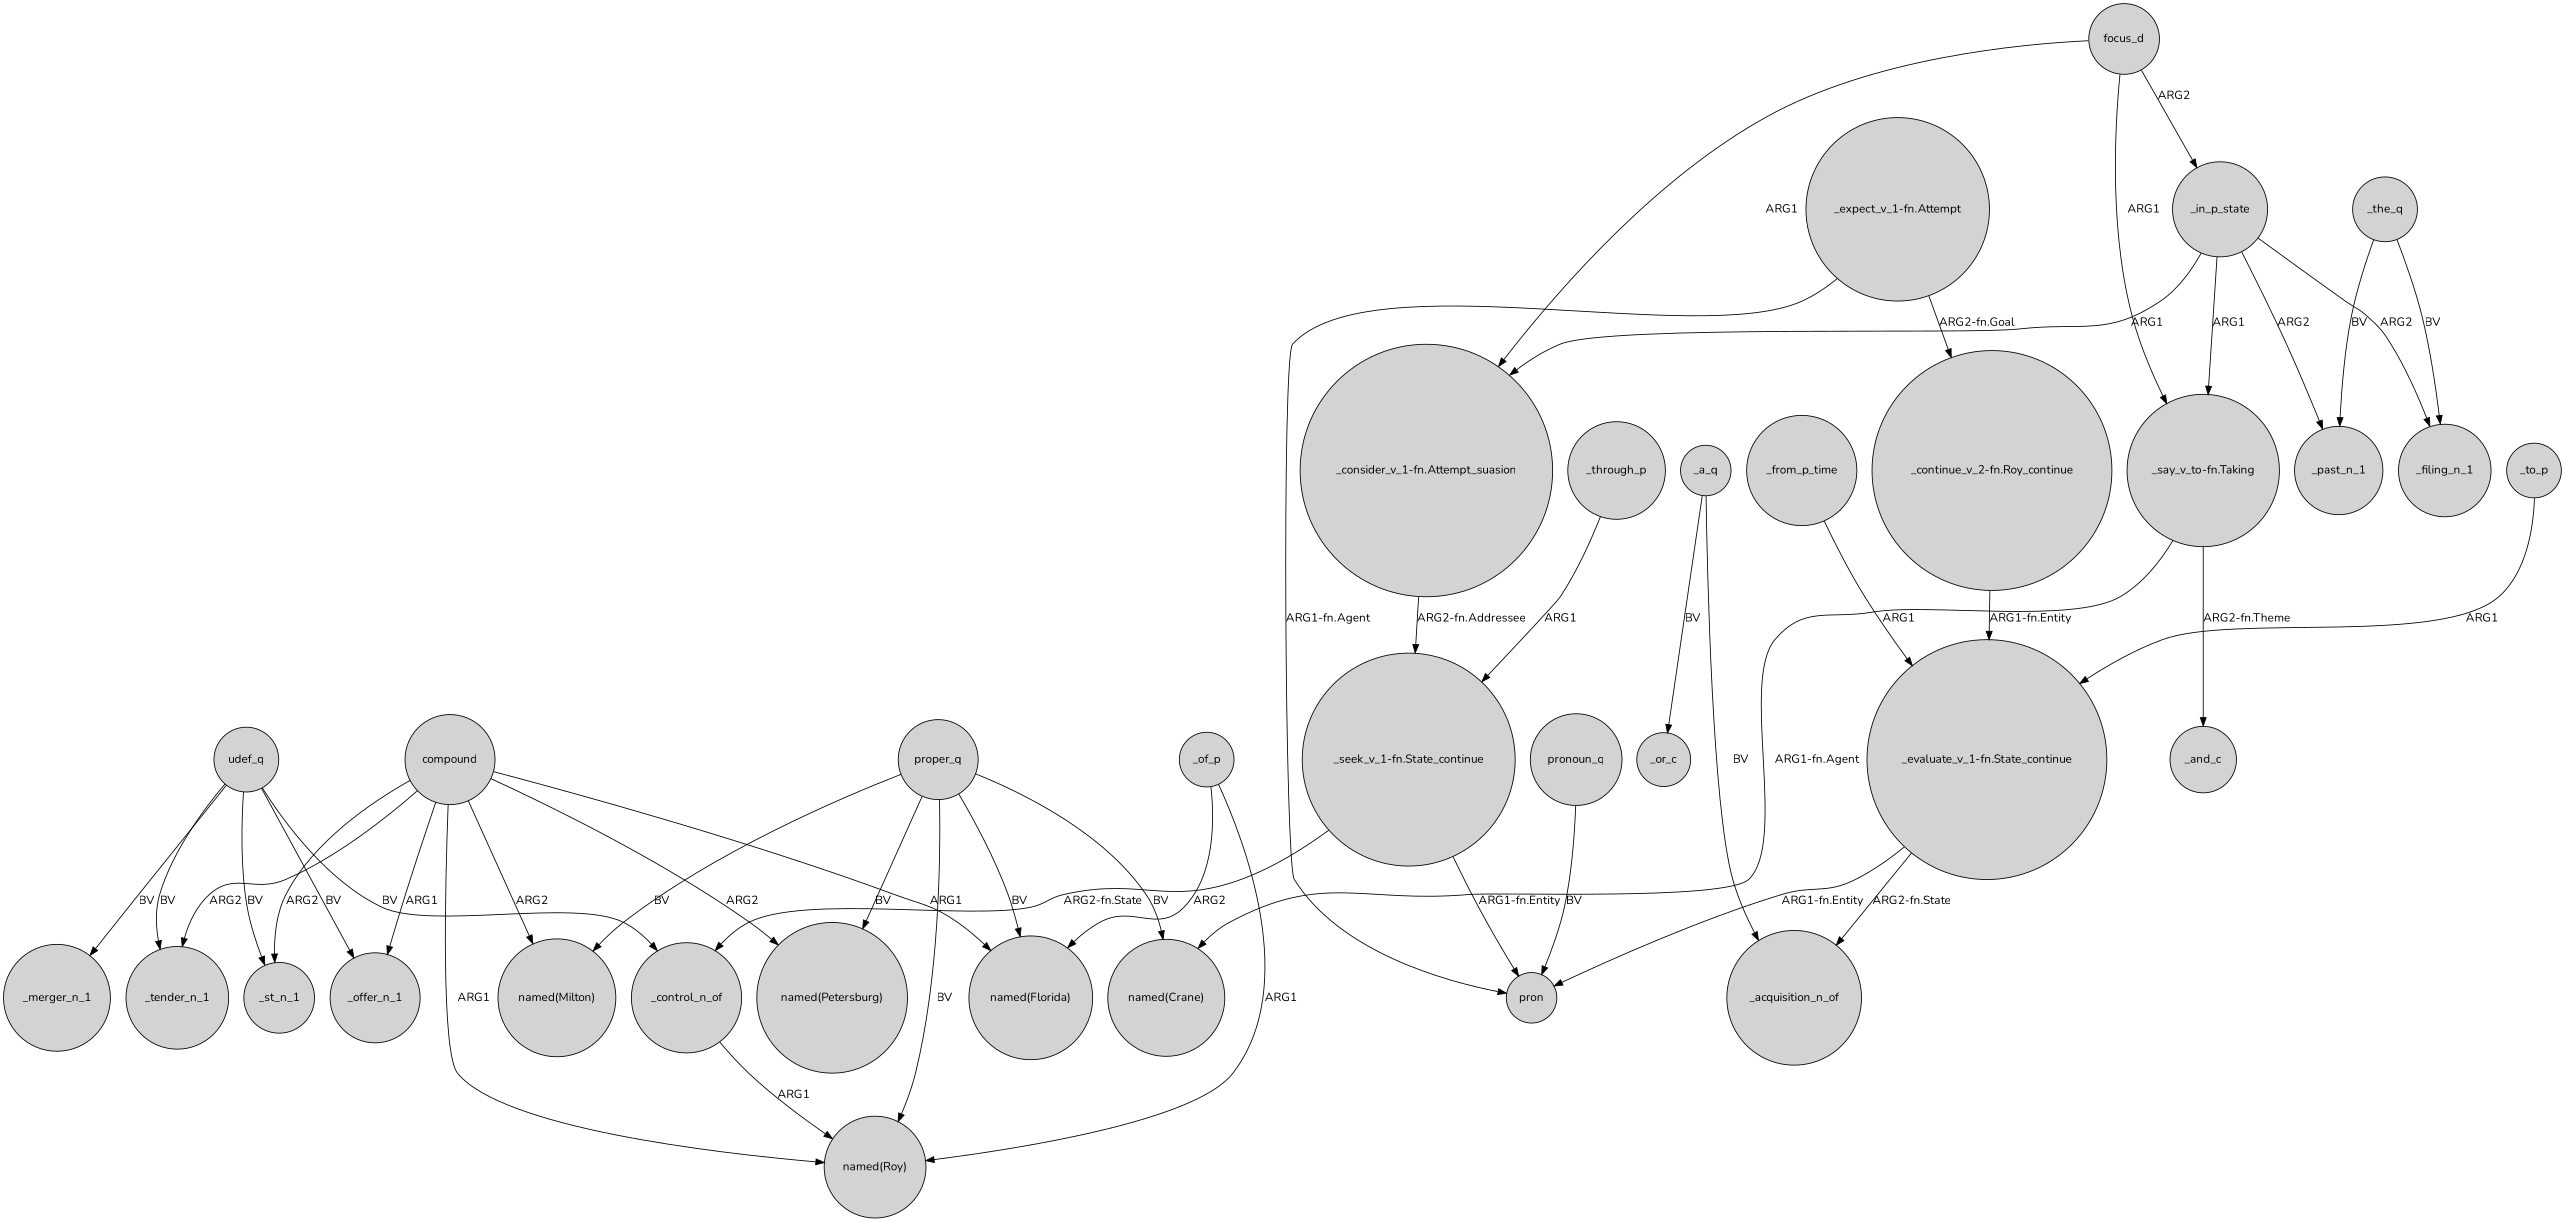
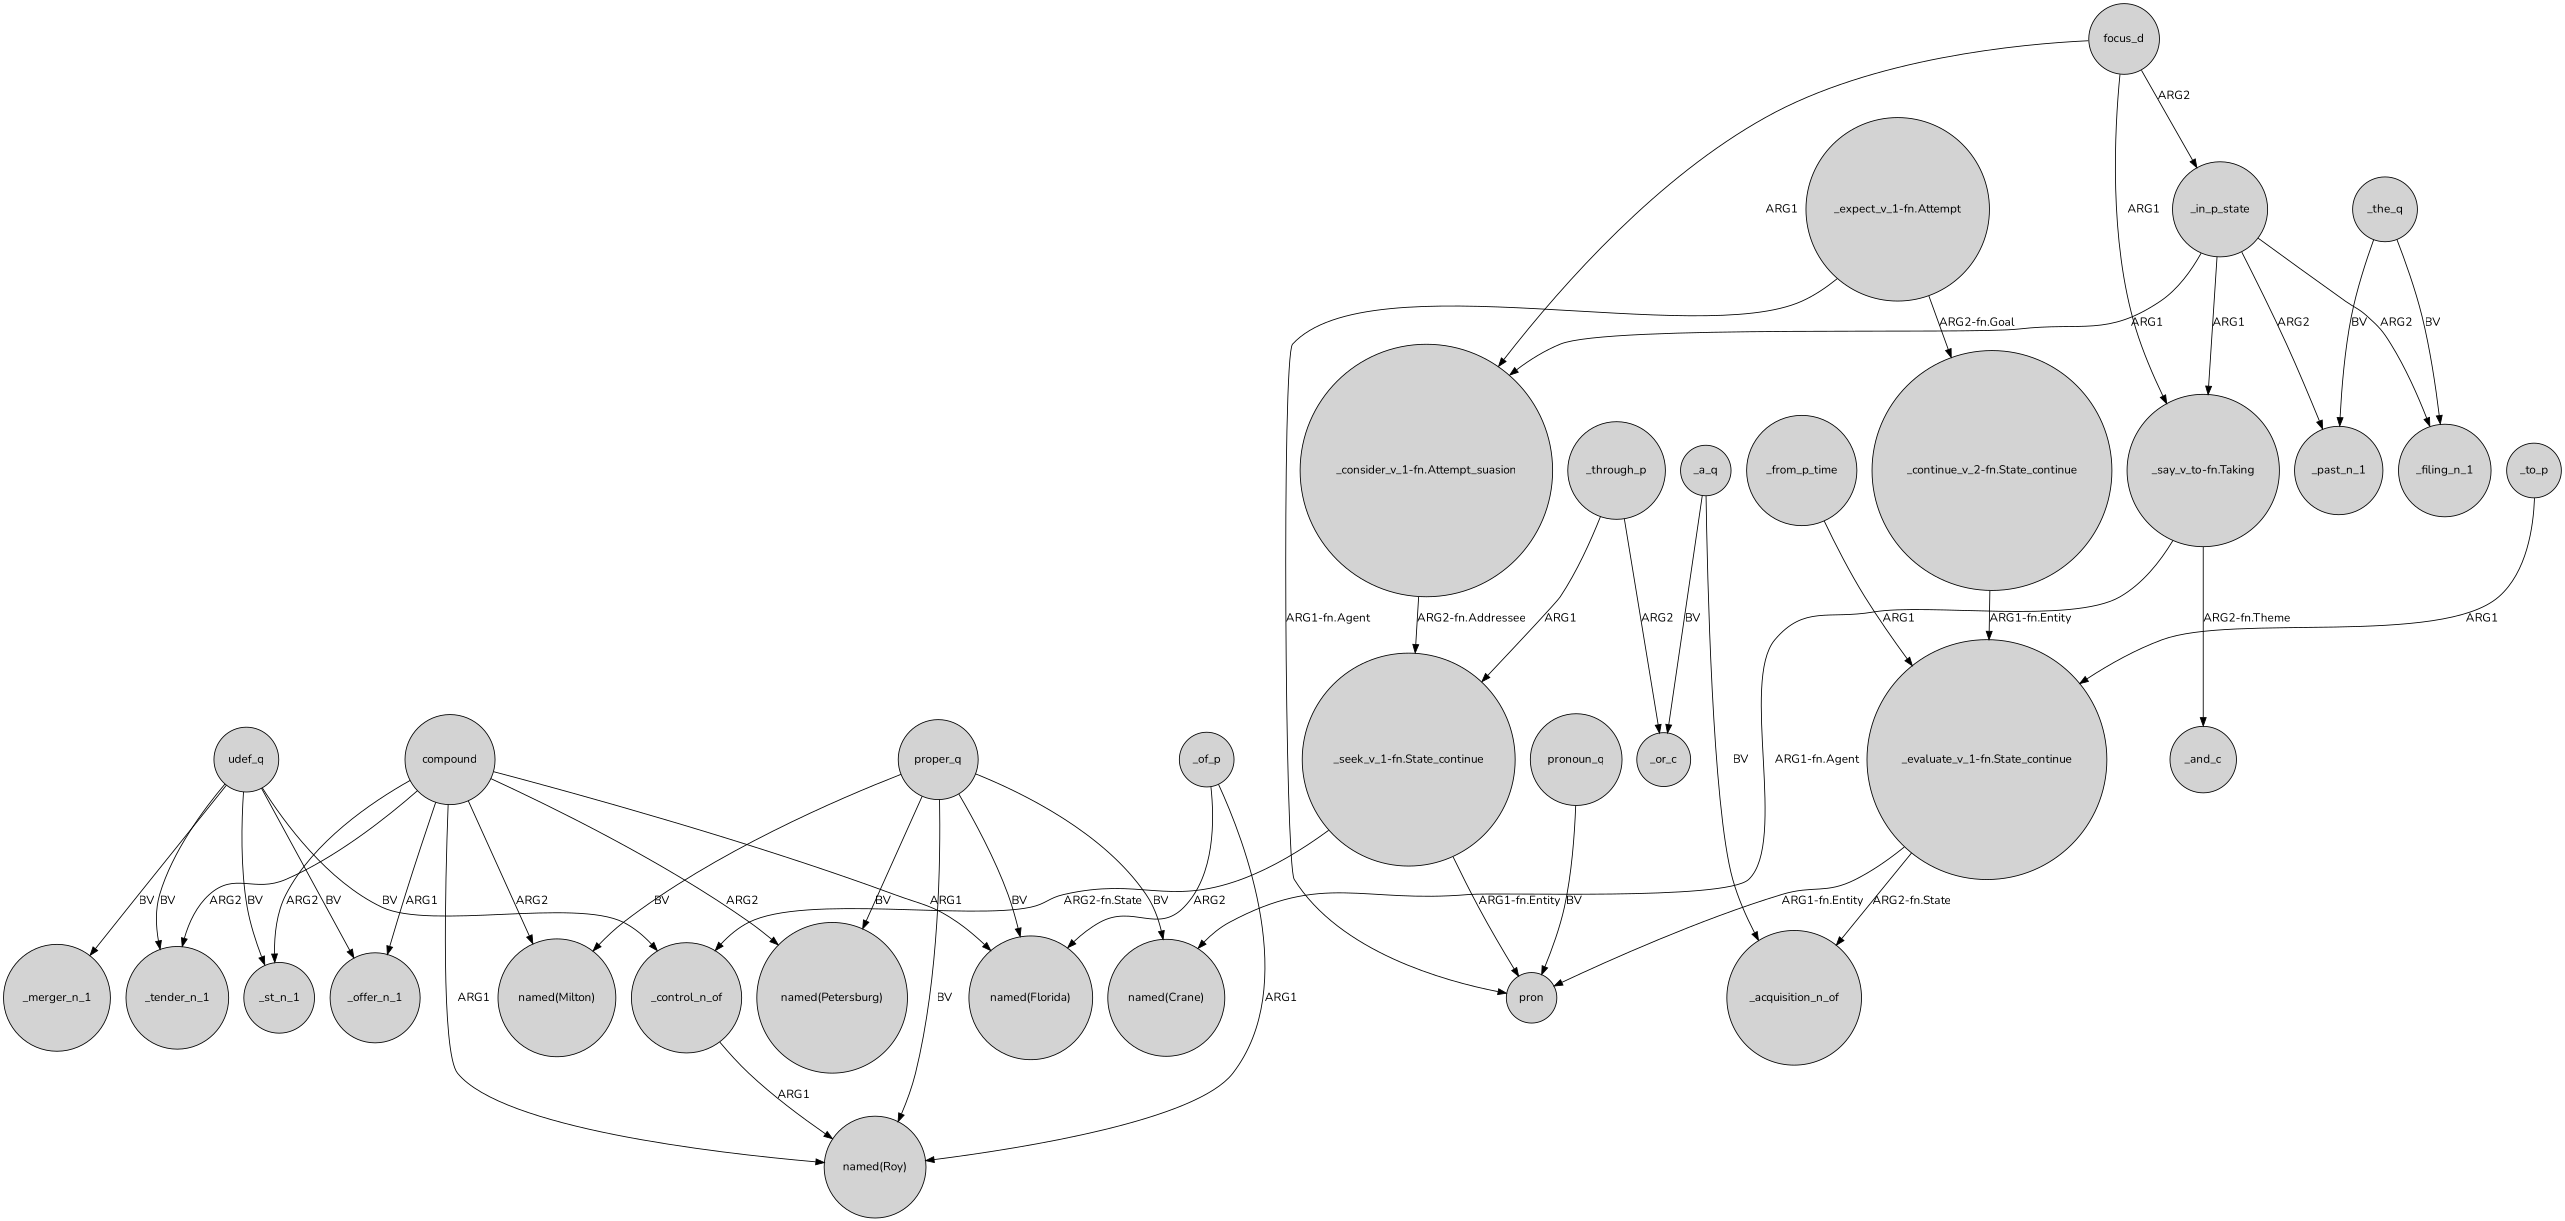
  digraph {
    fontname=Nunito
    node [fontname=Nunito shape=circle style=filled]
    edge [fontname=Nunito]
    udef_q
    _st_n_1
    _control_n_of
    _offer_n_1
    _tender_n_1
    _merger_n_1
    "named(Roy)"
    _in_p_state
    _past_n_1
    "_consider_v_1-fn.Attempt_suasion"
    "_say_v_to-fn.Taking"
    _filing_n_1
    "_seek_v_1-fn.State_continue"
    _and_c
    "named(Crane)"
    "_expect_v_1-fn.Attempt"
-   "_continue_v_2-fn.State_continue" [label="_continue_v_2-fn.Roy_continue"]
+   "_continue_v_2-fn.State_continue"
    pron
    "_evaluate_v_1-fn.State_continue"
    _acquisition_n_of
    focus_d
    _to_p
    proper_q
    "named(Milton)"
    "named(Petersburg)"
    "named(Florida)"
    _the_q
    _from_p_time
    compound
    _a_q
    _or_c
    pronoun_q
    _of_p
    _through_p
    udef_q -> _st_n_1 [label=BV]
    udef_q -> _control_n_of [label=BV]
    udef_q -> _offer_n_1 [label=BV]
    udef_q -> _tender_n_1 [label=BV]
    udef_q -> _merger_n_1 [label=BV]
    _control_n_of -> "named(Roy)" [label=ARG1]
    _in_p_state -> _past_n_1 [label=ARG2]
    _in_p_state -> "_consider_v_1-fn.Attempt_suasion" [label=ARG1]
    _in_p_state -> "_say_v_to-fn.Taking" [label=ARG1]
    _in_p_state -> _filing_n_1 [label=ARG2]
    "_consider_v_1-fn.Attempt_suasion" -> "_seek_v_1-fn.State_continue" [label="ARG2-fn.Addressee"]
    "_say_v_to-fn.Taking" -> _and_c [label="ARG2-fn.Theme"]
    "_say_v_to-fn.Taking" -> "named(Crane)" [label="ARG1-fn.Agent"]
    "_seek_v_1-fn.State_continue" -> _control_n_of [label="ARG2-fn.State"]
    "_seek_v_1-fn.State_continue" -> pron [label="ARG1-fn.Entity"]
    "_expect_v_1-fn.Attempt" -> "_continue_v_2-fn.State_continue" [label="ARG2-fn.Goal"]
    "_expect_v_1-fn.Attempt" -> pron [label="ARG1-fn.Agent"]
    "_continue_v_2-fn.State_continue" -> "_evaluate_v_1-fn.State_continue" [label="ARG1-fn.Entity"]
    "_evaluate_v_1-fn.State_continue" -> pron [label="ARG1-fn.Entity"]
    "_evaluate_v_1-fn.State_continue" -> _acquisition_n_of [label="ARG2-fn.State"]
    focus_d -> _in_p_state [label=ARG2]
    focus_d -> "_consider_v_1-fn.Attempt_suasion" [label=ARG1]
    focus_d -> "_say_v_to-fn.Taking" [label=ARG1]
    _to_p -> "_evaluate_v_1-fn.State_continue" [label=ARG1]
    proper_q -> "named(Roy)" [label=BV]
    proper_q -> "named(Crane)" [label=BV]
    proper_q -> "named(Milton)" [label=BV]
    proper_q -> "named(Petersburg)" [label=BV]
    proper_q -> "named(Florida)" [label=BV]
    _the_q -> _past_n_1 [label=BV]
    _the_q -> _filing_n_1 [label=BV]
    _from_p_time -> "_evaluate_v_1-fn.State_continue" [label=ARG1]
    compound -> _st_n_1 [label=ARG2]
    compound -> _offer_n_1 [label=ARG1]
    compound -> _tender_n_1 [label=ARG2]
    compound -> "named(Roy)" [label=ARG1]
    compound -> "named(Milton)" [label=ARG2]
    compound -> "named(Petersburg)" [label=ARG2]
    compound -> "named(Florida)" [label=ARG1]
    _a_q -> _acquisition_n_of [label=BV]
    _a_q -> _or_c [label=BV]
    pronoun_q -> pron [label=BV]
    _of_p -> "named(Roy)" [label=ARG1]
    _of_p -> "named(Florida)" [label=ARG2]
    _through_p -> "_seek_v_1-fn.State_continue" [label=ARG1]
+   _through_p -> _or_c [label=ARG2]
  }
